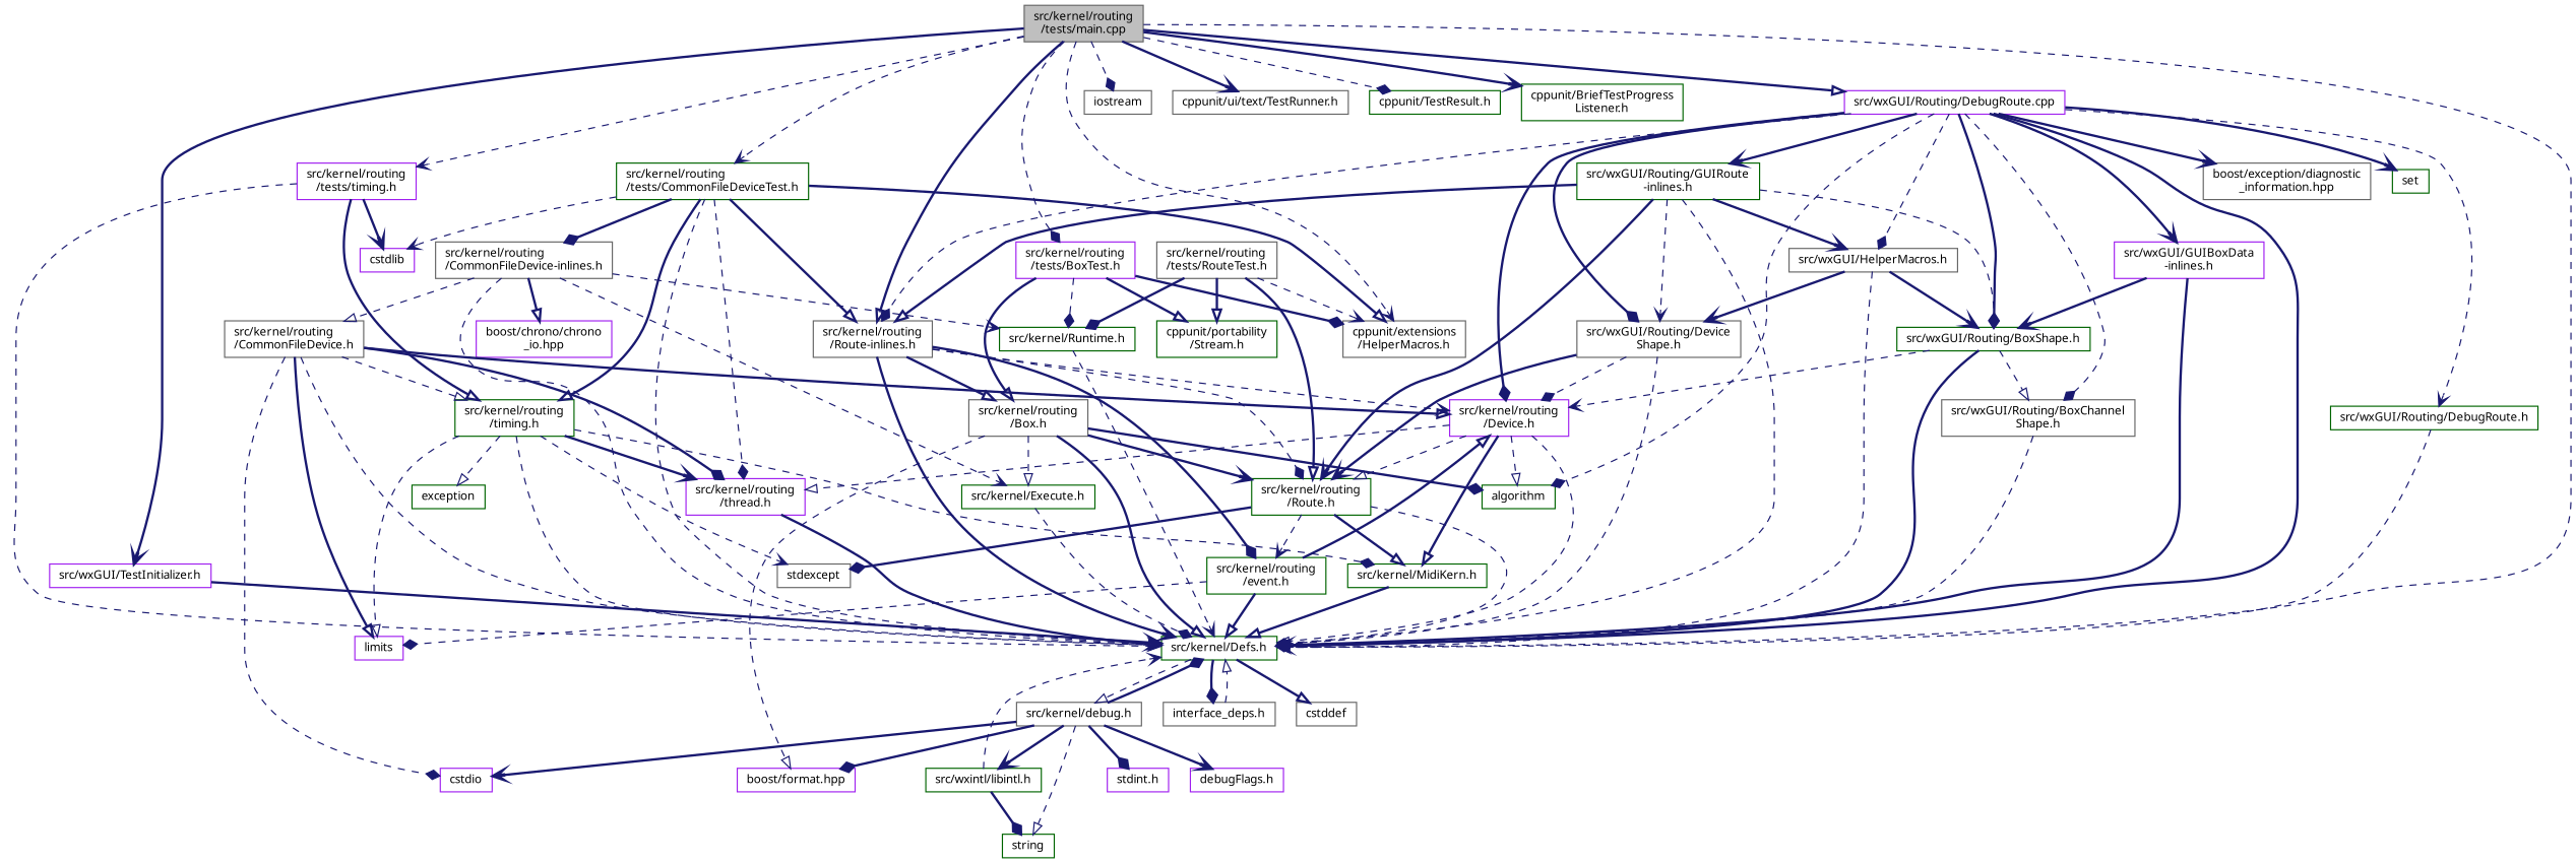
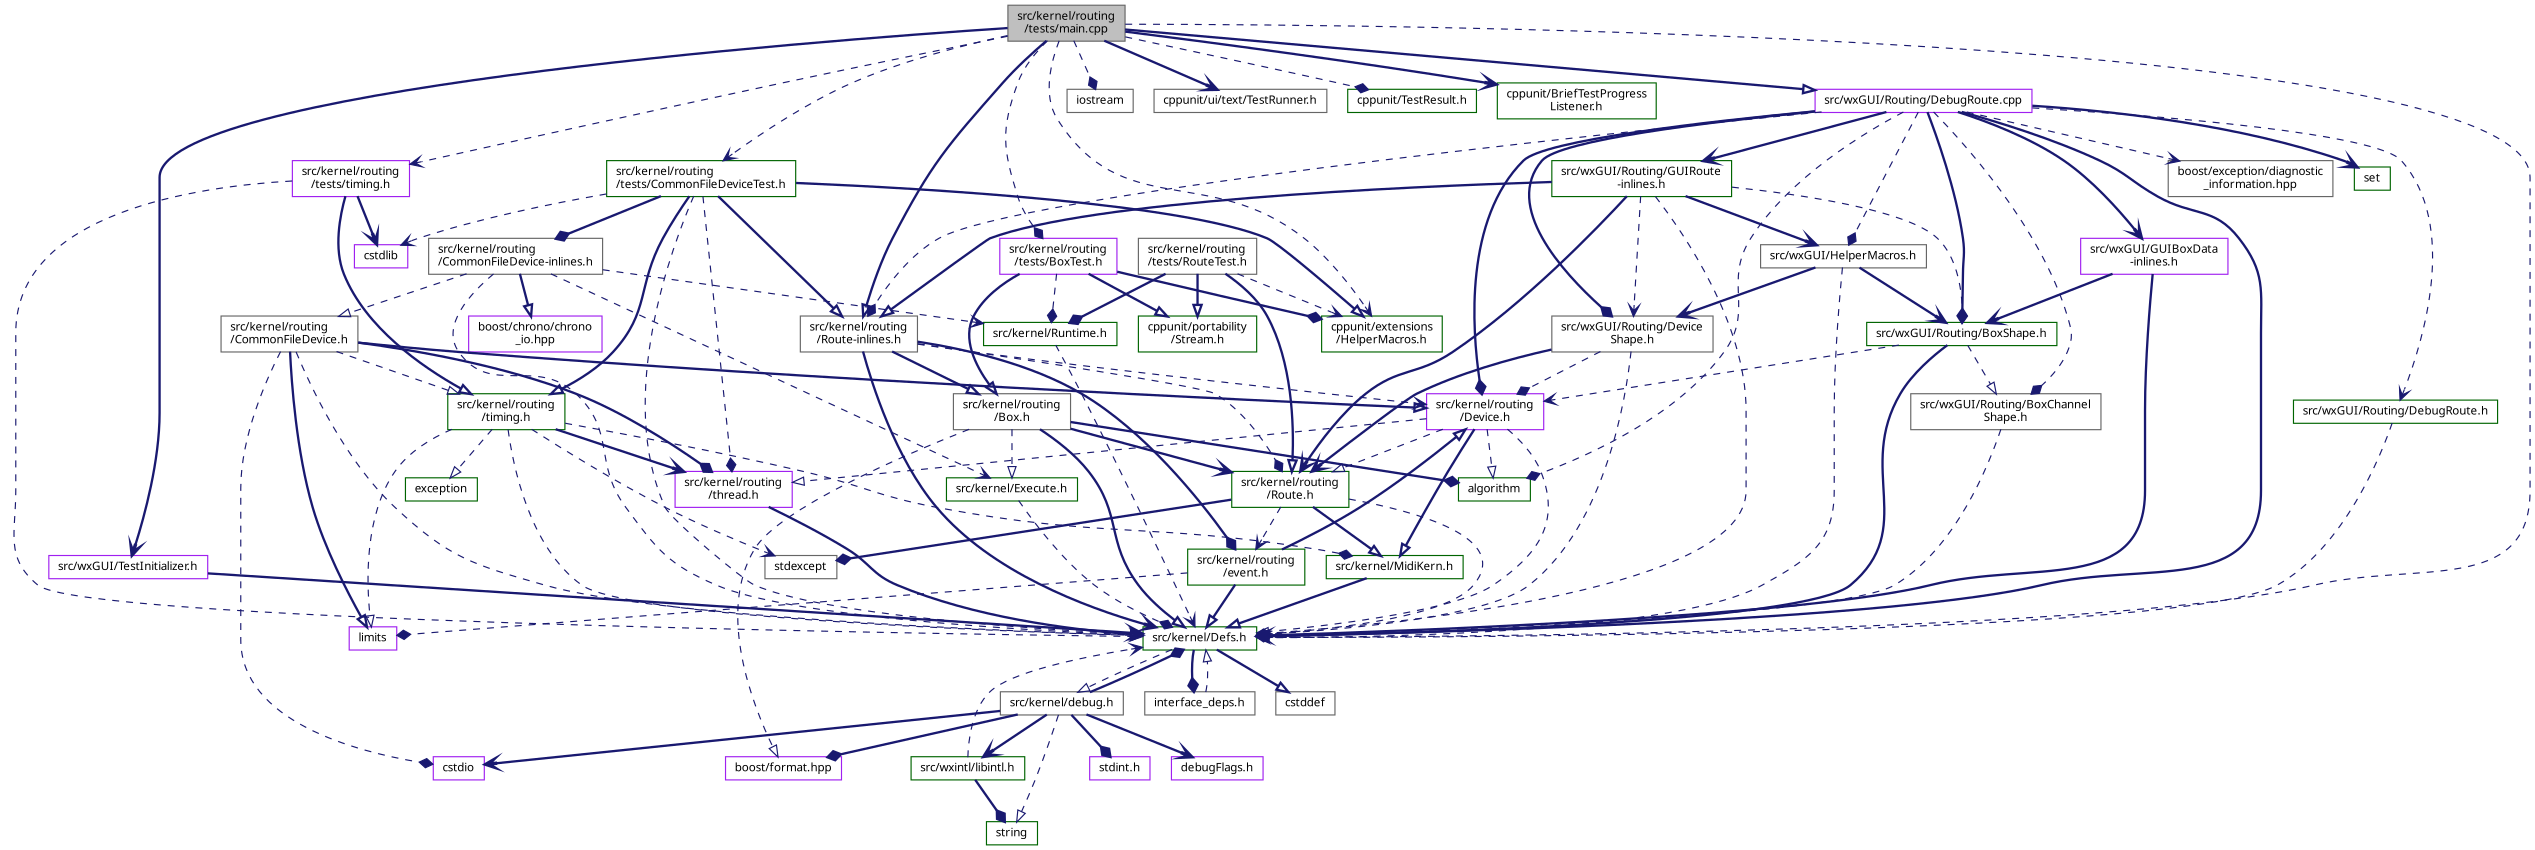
  digraph {
    node [color=darkgreen fillcolor=white fontname=Sans fontsize=10 shape=record style=filled]
    edge [arrowhead=onormal color=midnightblue fontname=Sans fontsize=10 labelfontname=Sans labelfontsize=10 style=bold]
    n1 [color=gray40 fillcolor=grey75 fontcolor=black height=0.2 label="src/kernel/routing\l/tests/main.cpp" width=0.4]
    n2 [height=0.2 label="src/kernel/Defs.h" width=0.4]
    n3 [height=0.2 label="src/kernel/routing\l/tests/CommonFileDeviceTest.h" width=0.4]
    n4 [color=gray40 height=0.2 label="src/kernel/routing\l/Route-inlines.h" width=0.4]
    n5 [color=purple height=0.2 label="src/kernel/routing\l/tests/BoxTest.h" width=0.4]
    n6 [color=purple height=0.2 label="src/kernel/routing\l/tests/timing.h" width=0.4]
    n7 [color=purple height=0.2 label="src/wxGUI/TestInitializer.h" width=0.4]
    n8 [color=gray40 height=0.2 label=iostream width=0.4]
    n9 [color=gray40 height=0.2 label="cppunit/ui/text/TestRunner.h" width=0.4]
    n10 [height=0.2 label="cppunit/TestResult.h" width=0.4]
    n11 [height=0.2 label="cppunit/BriefTestProgress\lListener.h" width=0.4]
    n12 [color=purple height=0.2 label="src/wxGUI/Routing/DebugRoute.cpp" width=0.4]
-   n13 [color=gray40 height=0.2 label="cppunit/extensions\l/HelperMacros.h" width=0.4]
+   n13 [height=0.2 label="cppunit/extensions\l/HelperMacros.h" width=0.4]
    n14 [color=gray40 height=0.2 label="interface_deps.h" width=0.4]
    n15 [color=gray40 height=0.2 label=cstddef width=0.4]
    n16 [color=gray40 height=0.2 label="src/kernel/debug.h" width=0.4]
    n17 [color=gray40 height=0.2 label="src/kernel/routing\l/CommonFileDevice-inlines.h" width=0.4]
    n18 [color=purple height=0.2 label="src/kernel/routing\l/thread.h" width=0.4]
    n19 [height=0.2 label="src/kernel/routing\l/timing.h" width=0.4]
    n20 [color=purple height=0.2 label=cstdlib width=0.4]
    n21 [color=purple height=0.2 label="src/kernel/routing\l/Device.h" width=0.4]
    n22 [height=0.2 label="src/kernel/routing\l/Route.h" width=0.4]
    n23 [height=0.2 label="src/kernel/routing\l/event.h" width=0.4]
    n24 [color=gray40 height=0.2 label="src/kernel/routing\l/Box.h" width=0.4]
    n25 [color=gray40 height=0.2 label="src/kernel/routing\l/tests/RouteTest.h" width=0.4]
    n26 [height=0.2 label="src/kernel/Runtime.h" width=0.4]
    n27 [height=0.2 label="cppunit/portability\l/Stream.h" width=0.4]
    n28 [height=0.2 label=algorithm width=0.4]
    n29 [height=0.2 label="src/wxGUI/Routing/DebugRoute.h" width=0.4]
    n30 [color=gray40 height=0.2 label="boost/exception/diagnostic\l_information.hpp" width=0.4]
    n31 [height=0.2 label=set width=0.4]
    n32 [color=gray40 height=0.2 label="src/wxGUI/Routing/Device\lShape.h" width=0.4]
    n33 [color=gray40 height=0.2 label="src/wxGUI/HelperMacros.h" width=0.4]
    n34 [height=0.2 label="src/wxGUI/Routing/BoxShape.h" width=0.4]
    n35 [color=gray40 height=0.2 label="src/wxGUI/Routing/BoxChannel\lShape.h" width=0.4]
    n36 [height=0.2 label="src/wxGUI/Routing/GUIRoute\l-inlines.h" width=0.4]
    n37 [color=purple height=0.2 label="src/wxGUI/GUIBoxData\l-inlines.h" width=0.4]
    n38 [height=0.2 label="src/wxintl/libintl.h" width=0.4]
    n39 [height=0.2 label=string width=0.4]
    n40 [color=purple height=0.2 label=cstdio width=0.4]
    n41 [color=purple height=0.2 label="boost/format.hpp" width=0.4]
    n42 [color=purple height=0.2 label="stdint.h" width=0.4]
    n43 [color=purple height=0.2 label="debugFlags.h" width=0.4]
    n44 [color=gray40 height=0.2 label="src/kernel/routing\l/CommonFileDevice.h" width=0.4]
    n45 [height=0.2 label="src/kernel/Execute.h" width=0.4]
    n46 [color=purple height=0.2 label="boost/chrono/chrono\l_io.hpp" width=0.4]
    n47 [color=purple height=0.2 label=limits width=0.4]
    n48 [height=0.2 label="src/kernel/MidiKern.h" width=0.4]
    n49 [color=gray40 height=0.2 label=stdexcept width=0.4]
    n50 [height=0.2 label=exception width=0.4]
    n1 -> n2 [arrowhead=diamond style=dashed]
    n1 -> n3 [arrowhead=vee style=dashed]
    n1 -> n4
    n1 -> n5 [arrowhead=diamond style=dashed]
    n1 -> n6 [arrowhead=vee style=dashed]
    n1 -> n7 [arrowhead=vee]
    n1 -> n8 [arrowhead=diamond style=dashed]
    n1 -> n9 [arrowhead=vee]
    n1 -> n10 [arrowhead=diamond style=dashed]
    n1 -> n11 [arrowhead=vee]
    n1 -> n12
    n1 -> n13 [arrowhead=vee style=dashed]
    n2 -> n14 [arrowhead=diamond]
    n2 -> n15
    n2 -> n16 [style=dashed]
    n3 -> n2 [arrowhead=vee style=dashed]
    n3 -> n4
    n3 -> n13
    n3 -> n17 [arrowhead=diamond]
    n3 -> n18 [arrowhead=diamond style=dashed]
    n3 -> n19
    n3 -> n20 [arrowhead=vee style=dashed]
    n4 -> n2 [arrowhead=vee]
    n4 -> n21 [arrowhead=vee style=dashed]
    n4 -> n22 [arrowhead=diamond style=dashed]
    n4 -> n23 [arrowhead=diamond]
    n4 -> n24
    n5 -> n13 [arrowhead=diamond]
    n5 -> n24
    n5 -> n26 [arrowhead=diamond style=dashed]
    n5 -> n27
    n6 -> n2 [style=dashed]
    n6 -> n19
    n6 -> n20 [arrowhead=vee]
    n7 -> n2 [arrowhead=vee]
    n12 -> n2
    n12 -> n4 [arrowhead=diamond style=dashed]
    n12 -> n21 [arrowhead=diamond]
    n12 -> n28 [arrowhead=diamond style=dashed]
    n12 -> n29 [arrowhead=vee style=dashed]
-   n12 -> n30 [arrowhead=vee]
+   n12 -> n30 [arrowhead=vee style=dashed]
    n12 -> n31 [arrowhead=vee]
    n12 -> n32 [arrowhead=diamond]
    n12 -> n33 [arrowhead=diamond style=dashed]
    n12 -> n34 [arrowhead=diamond]
    n12 -> n35 [arrowhead=diamond style=dashed]
    n12 -> n36 [arrowhead=vee]
    n12 -> n37 [arrowhead=vee]
    n14 -> n2 [style=dashed]
    n16 -> n2 [arrowhead=diamond]
    n16 -> n38 [arrowhead=vee]
    n16 -> n39 [style=dashed]
    n16 -> n40 [arrowhead=vee]
    n16 -> n41 [arrowhead=diamond]
    n16 -> n42 [arrowhead=diamond]
    n16 -> n43 [arrowhead=vee]
    n17 -> n2 [arrowhead=vee style=dashed]
    n17 -> n26 [arrowhead=vee style=dashed]
    n17 -> n44 [style=dashed]
    n17 -> n45 [arrowhead=vee style=dashed]
    n17 -> n46
    n18 -> n2
    n19 -> n2 [arrowhead=vee style=dashed]
    n19 -> n18 [arrowhead=vee]
    n19 -> n47 [style=dashed]
    n19 -> n48 [arrowhead=diamond style=dashed]
    n19 -> n49 [arrowhead=vee style=dashed]
    n19 -> n50 [style=dashed]
    n21 -> n2 [style=dashed]
    n21 -> n18 [style=dashed]
    n21 -> n22 [style=dashed]
    n21 -> n28 [style=dashed]
    n21 -> n48
    n22 -> n2 [arrowhead=diamond style=dashed]
    n22 -> n23 [arrowhead=vee style=dashed]
    n22 -> n48
    n22 -> n49 [arrowhead=diamond]
    n23 -> n2
    n23 -> n21
    n23 -> n47 [arrowhead=diamond style=dashed]
    n24 -> n2
    n24 -> n22 [arrowhead=vee]
    n24 -> n28 [arrowhead=diamond]
    n24 -> n41 [style=dashed]
    n24 -> n45 [style=dashed]
    n25 -> n13 [arrowhead=vee style=dashed]
    n25 -> n22
    n25 -> n26 [arrowhead=diamond]
    n25 -> n27
    n26 -> n2 [arrowhead=vee style=dashed]
    n29 -> n2 [style=dashed]
    n32 -> n2 [style=dashed]
    n32 -> n21 [arrowhead=diamond style=dashed]
    n32 -> n22 [arrowhead=vee]
    n33 -> n2 [arrowhead=vee style=dashed]
    n33 -> n32 [arrowhead=vee]
    n33 -> n34 [arrowhead=vee]
    n34 -> n2 [arrowhead=vee]
    n34 -> n21 [arrowhead=vee style=dashed]
    n34 -> n35 [style=dashed]
    n35 -> n2 [style=dashed]
    n36 -> n2 [arrowhead=diamond style=dashed]
    n36 -> n4
    n36 -> n22 [arrowhead=vee]
    n36 -> n32 [arrowhead=vee style=dashed]
    n36 -> n33 [arrowhead=vee]
    n36 -> n34 [arrowhead=diamond style=dashed]
    n37 -> n2 [arrowhead=diamond]
    n37 -> n34 [arrowhead=vee]
    n38 -> n2 [arrowhead=vee style=dashed]
    n38 -> n39 [arrowhead=diamond]
    n44 -> n2 [style=dashed]
    n44 -> n18 [arrowhead=diamond]
    n44 -> n19 [style=dashed]
    n44 -> n21
    n44 -> n40 [arrowhead=diamond style=dashed]
    n44 -> n47
    n45 -> n2 [arrowhead=diamond style=dashed]
    n48 -> n2
  }
